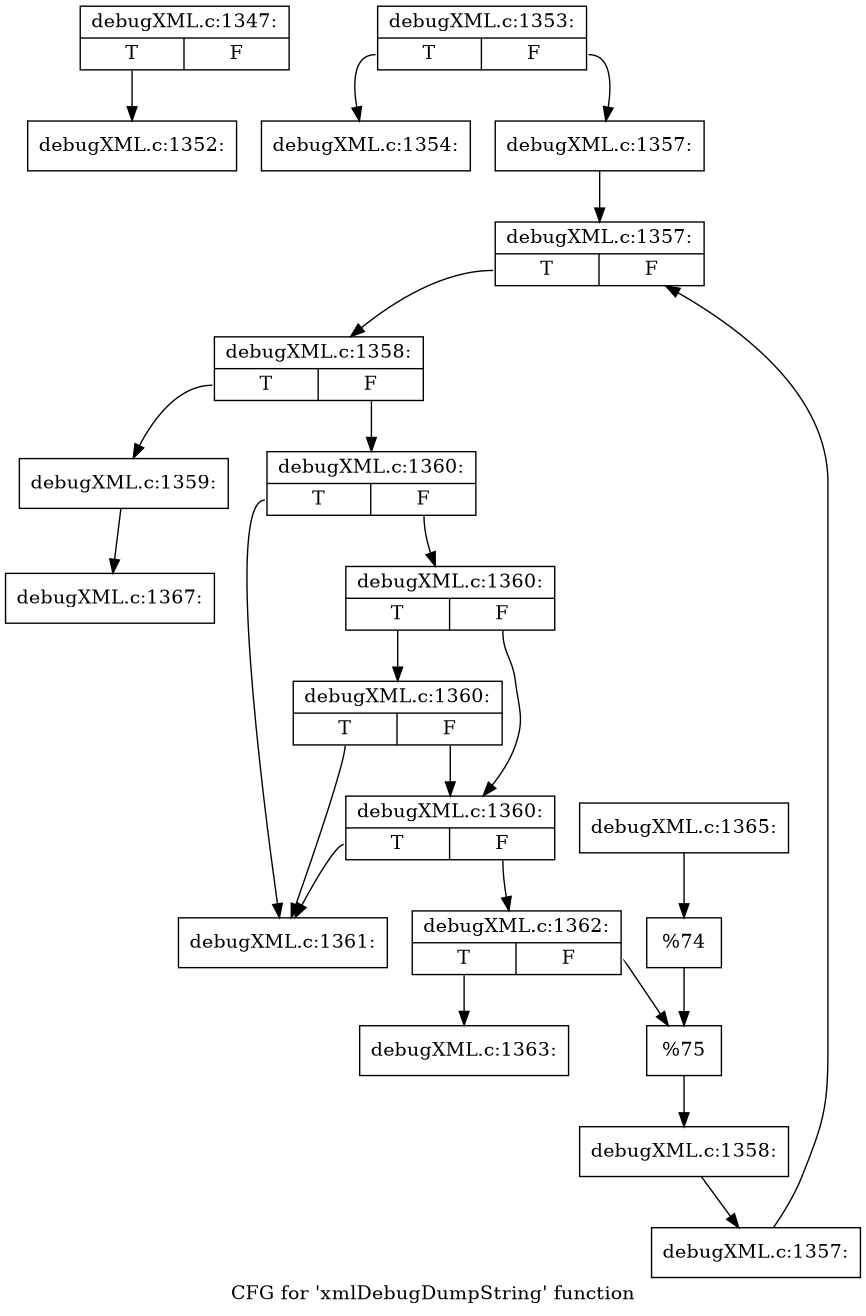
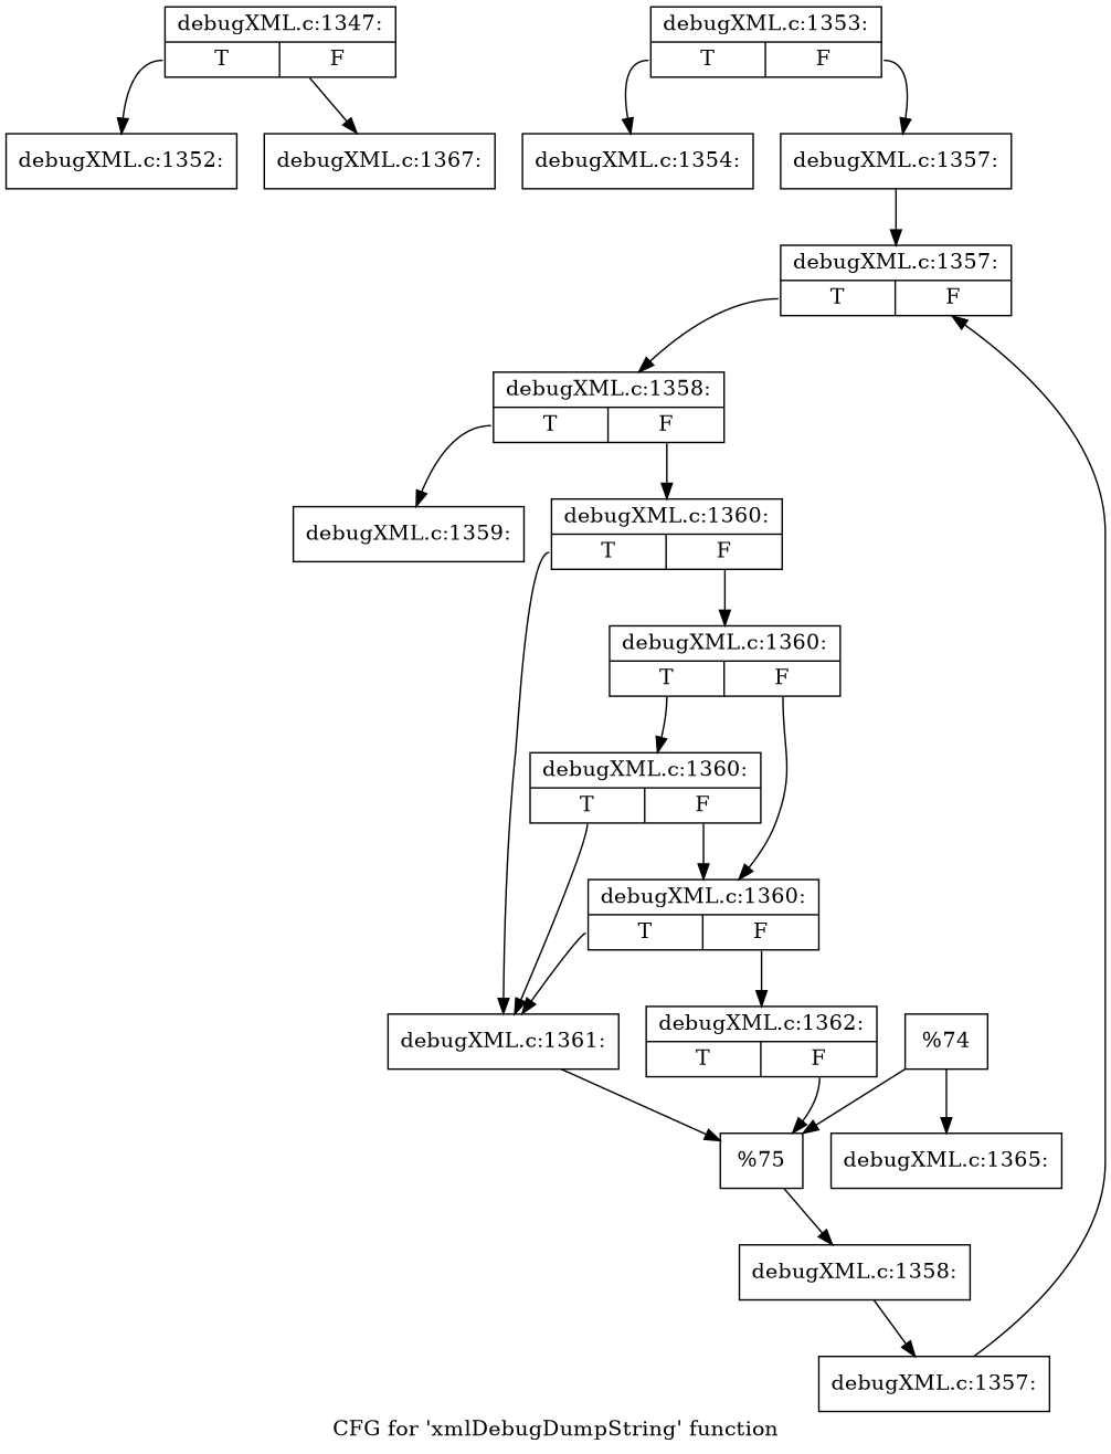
  digraph {
    label="CFG for 'xmlDebugDumpString' function"
    node [shape=record]
    edge [tailport=s0]
    n1 [label="{debugXML.c:1347:|{<s0>T|<s1>F}}"]
    n2 [label="{debugXML.c:1352:}"]
    n3 [label="{debugXML.c:1353:|{<s0>T|<s1>F}}"]
    n4 [label="{debugXML.c:1354:}"]
    n5 [label="{debugXML.c:1357:}"]
    n6 [label="{debugXML.c:1357:|{<s0>T|<s1>F}}"]
    n7 [label="{debugXML.c:1367:}"]
    n8 [label="{debugXML.c:1358:|{<s0>T|<s1>F}}"]
    n9 [label="{debugXML.c:1359:}"]
    n10 [label="{debugXML.c:1360:|{<s0>T|<s1>F}}"]
    n11 [label="{debugXML.c:1361:}"]
    n12 [label="{debugXML.c:1360:|{<s0>T|<s1>F}}"]
    n13 [label="{%75}"]
    n14 [label="{debugXML.c:1360:|{<s0>T|<s1>F}}"]
    n15 [label="{debugXML.c:1360:|{<s0>T|<s1>F}}"]
    n16 [label="{debugXML.c:1358:}"]
    n17 [label="{debugXML.c:1362:|{<s0>T|<s1>F}}"]
-   n18 [label="{debugXML.c:1363:}"]
    n19 [label="{debugXML.c:1365:}"]
    n20 [label="{%74}"]
    n21 [label="{debugXML.c:1357:}"]
    n1 -> n2
    n3 -> n4
    n3 -> n5 [tailport=s1]
    n5 -> n6 [tailport=""]
    n6 -> n8
    n8 -> n9
    n8 -> n10 [tailport=s1]
-   n9 -> n7 [tailport=""]
+   n1 -> n7 [tailport=""]
    n10 -> n11
    n10 -> n12 [tailport=s1]
+   n11 -> n13 [tailport=""]
    n12 -> n14
    n12 -> n15 [tailport=s1]
    n13 -> n16 [tailport=""]
    n14 -> n11
    n14 -> n15 [tailport=s1]
    n15 -> n11
    n15 -> n17 [tailport=s1]
    n16 -> n21 [tailport=""]
    n17 -> n13 [tailport=s1]
-   n17 -> n18
-   n19 -> n20 [tailport=""]
+   n20 -> n19 [tailport=""]
    n20 -> n13 [tailport=""]
    n21 -> n6 [tailport=""]
  }
